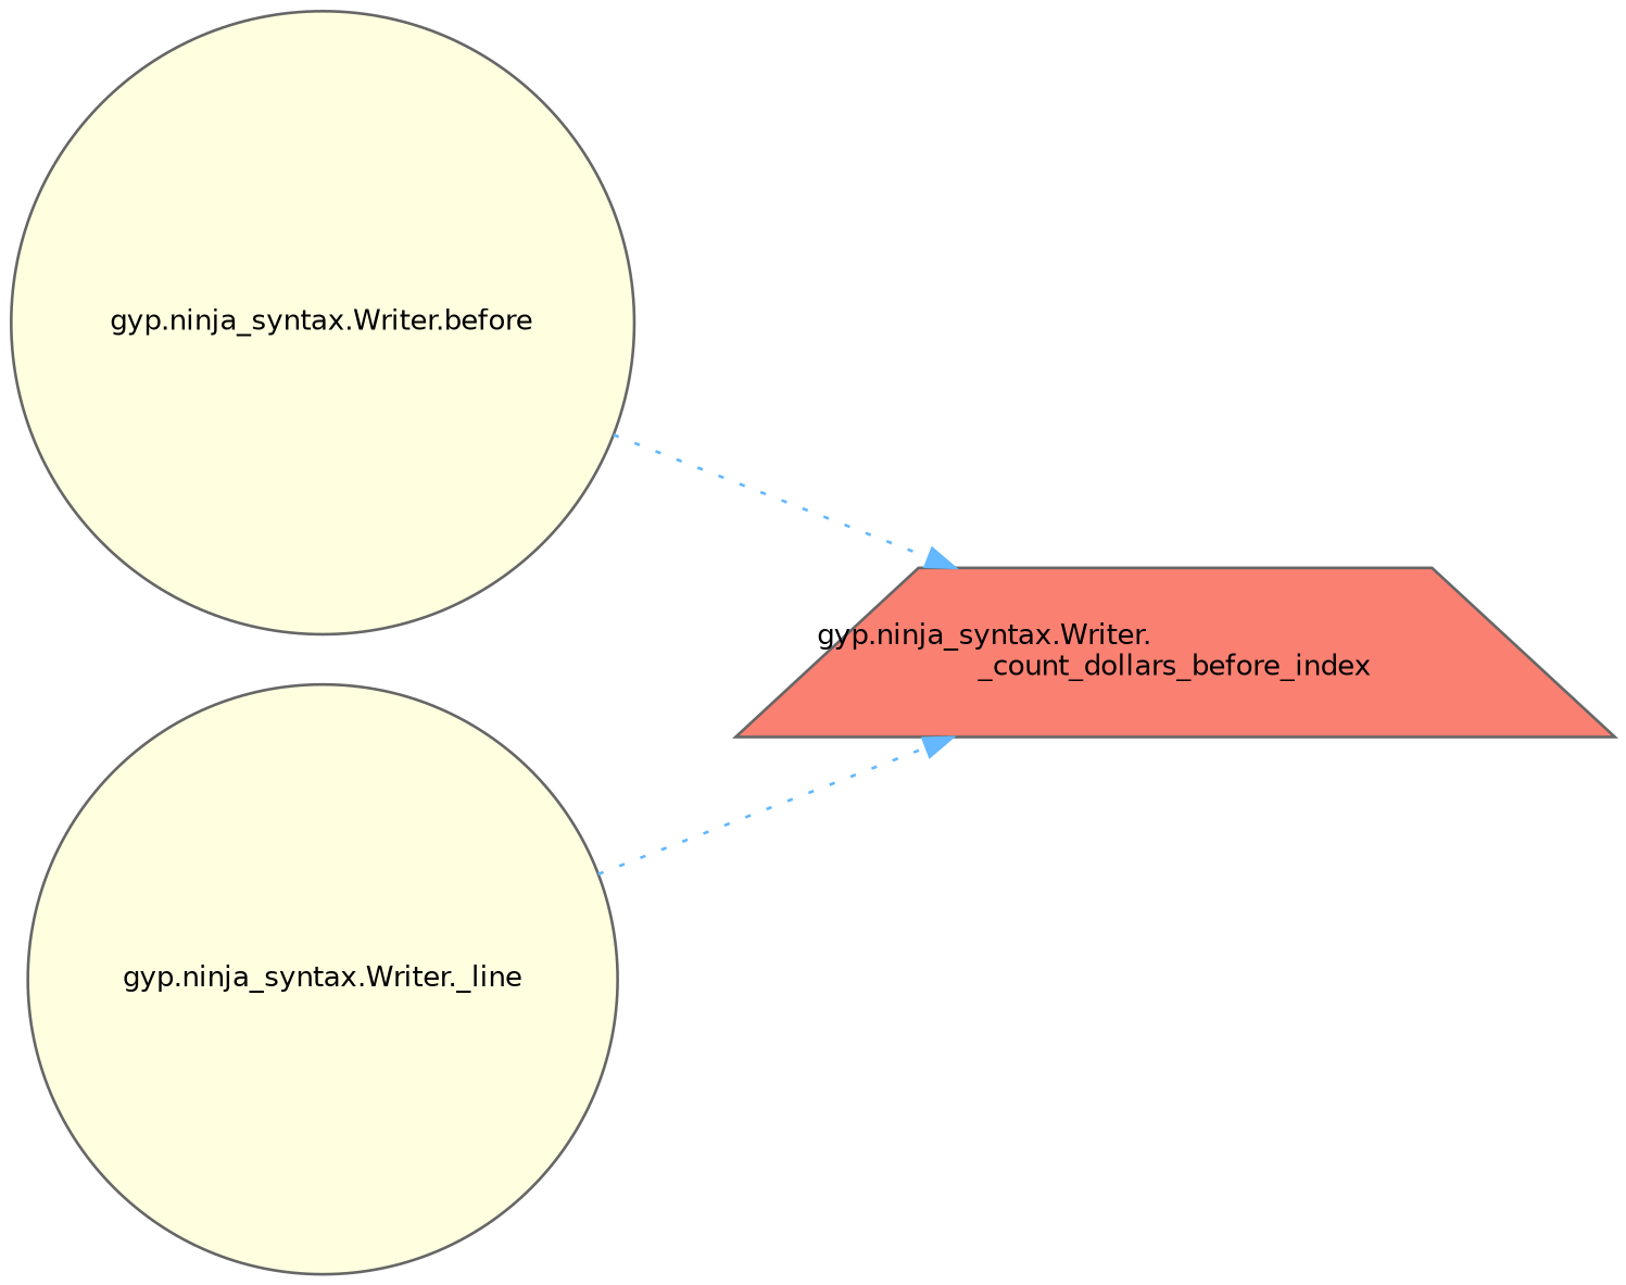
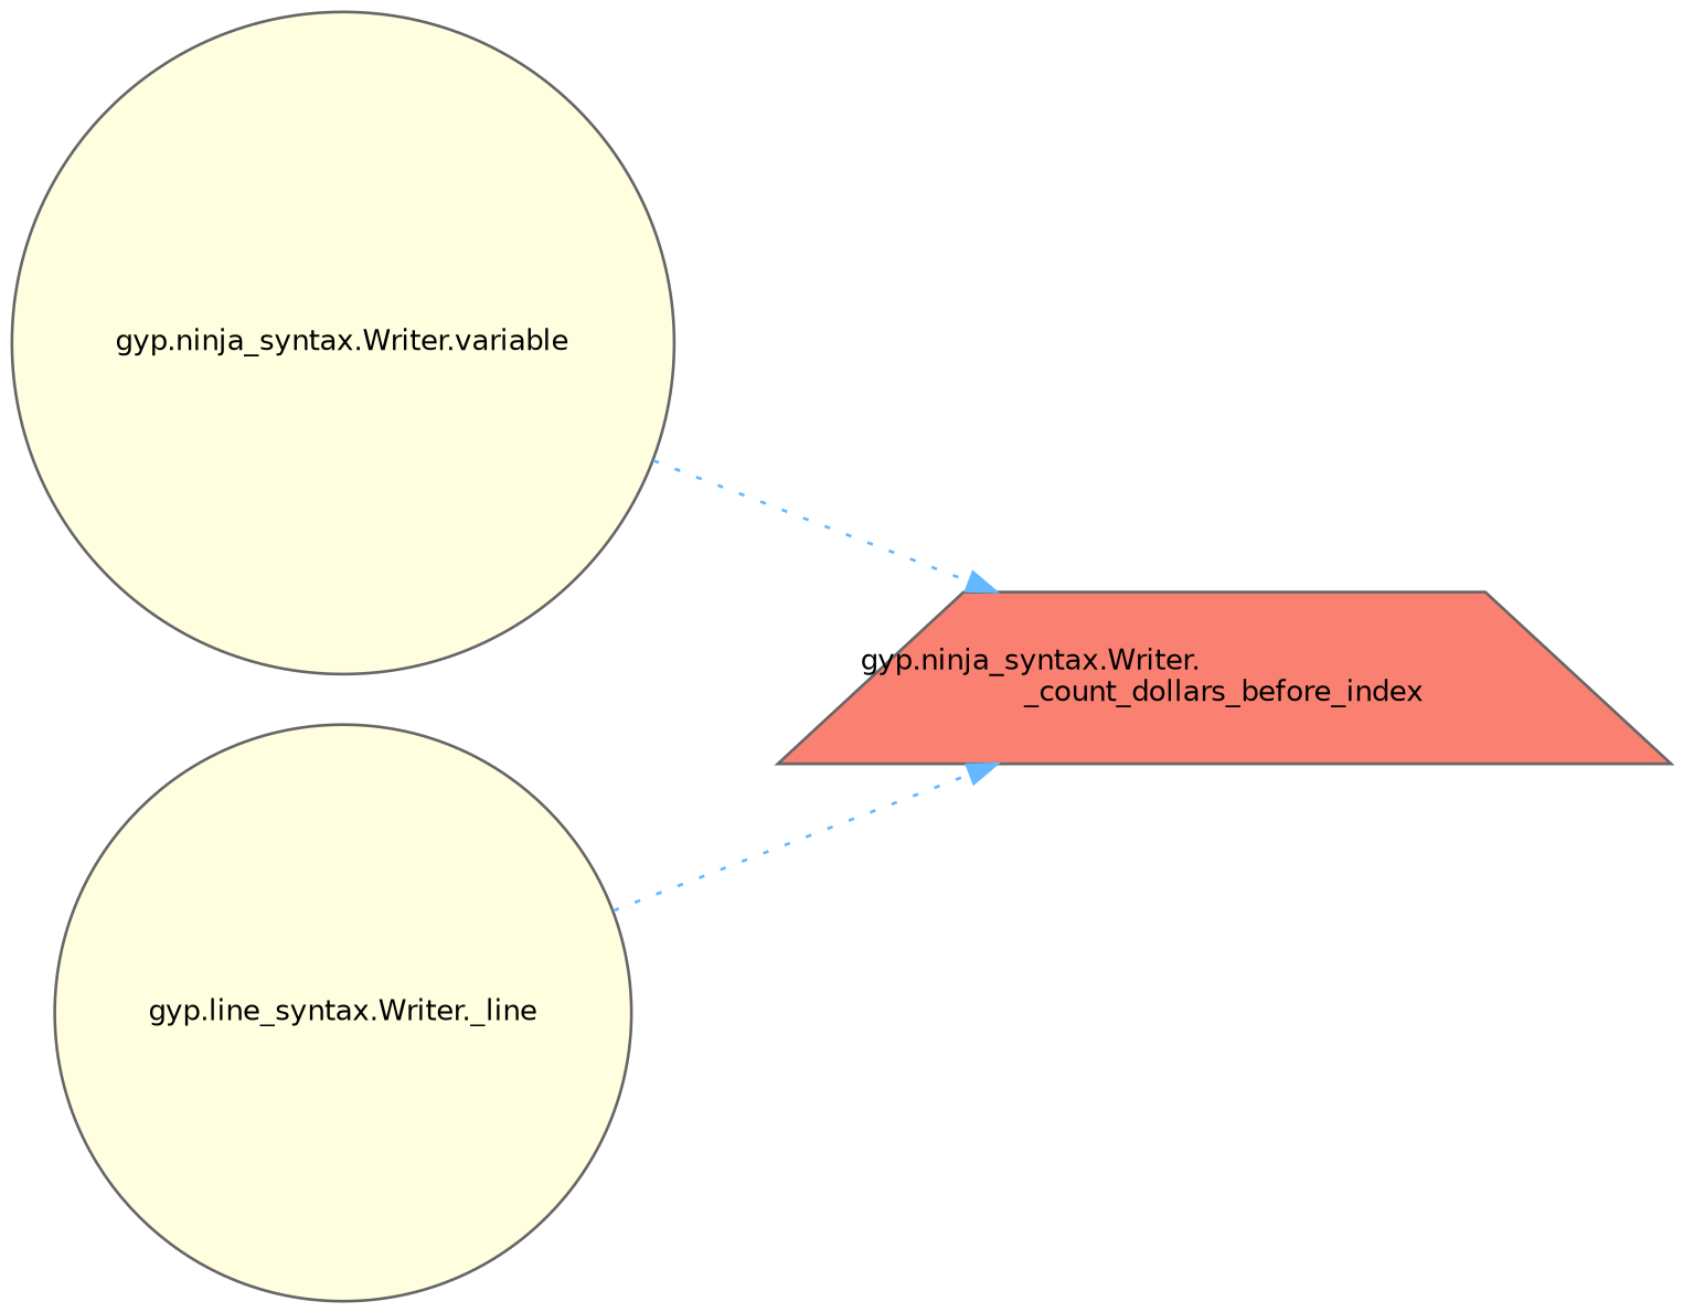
  digraph {
    fontname="DejaVu Sans"
    rankdir=LR
    node [color=grey40 fillcolor=lightyellow fontname="DejaVu Sans" fontsize=10 shape=circle style=filled]
    edge [color=steelblue1 fontname="DejaVu Sans" fontsize=10 labelfontname=Helvetica labelfontsize=10 style=dotted]
-   n1 [color=gray40 fontcolor=black height=0.2 label="gyp.ninja_syntax.Writer.before" width=0.4]
+   n1 [color=gray40 fontcolor=black height=0.2 label="gyp.ninja_syntax.Writer.variable" width=0.4]
    n2 [fillcolor=salmon height=0.2 label="gyp.ninja_syntax.Writer.\l_count_dollars_before_index" shape=trapezium width=0.4]
-   n3 [height=0.2 label="gyp.ninja_syntax.Writer._line" width=0.4]
+   n3 [height=0.2 label="gyp.line_syntax.Writer._line" width=0.4]
    n1 -> n2
    n3 -> n2
  }
